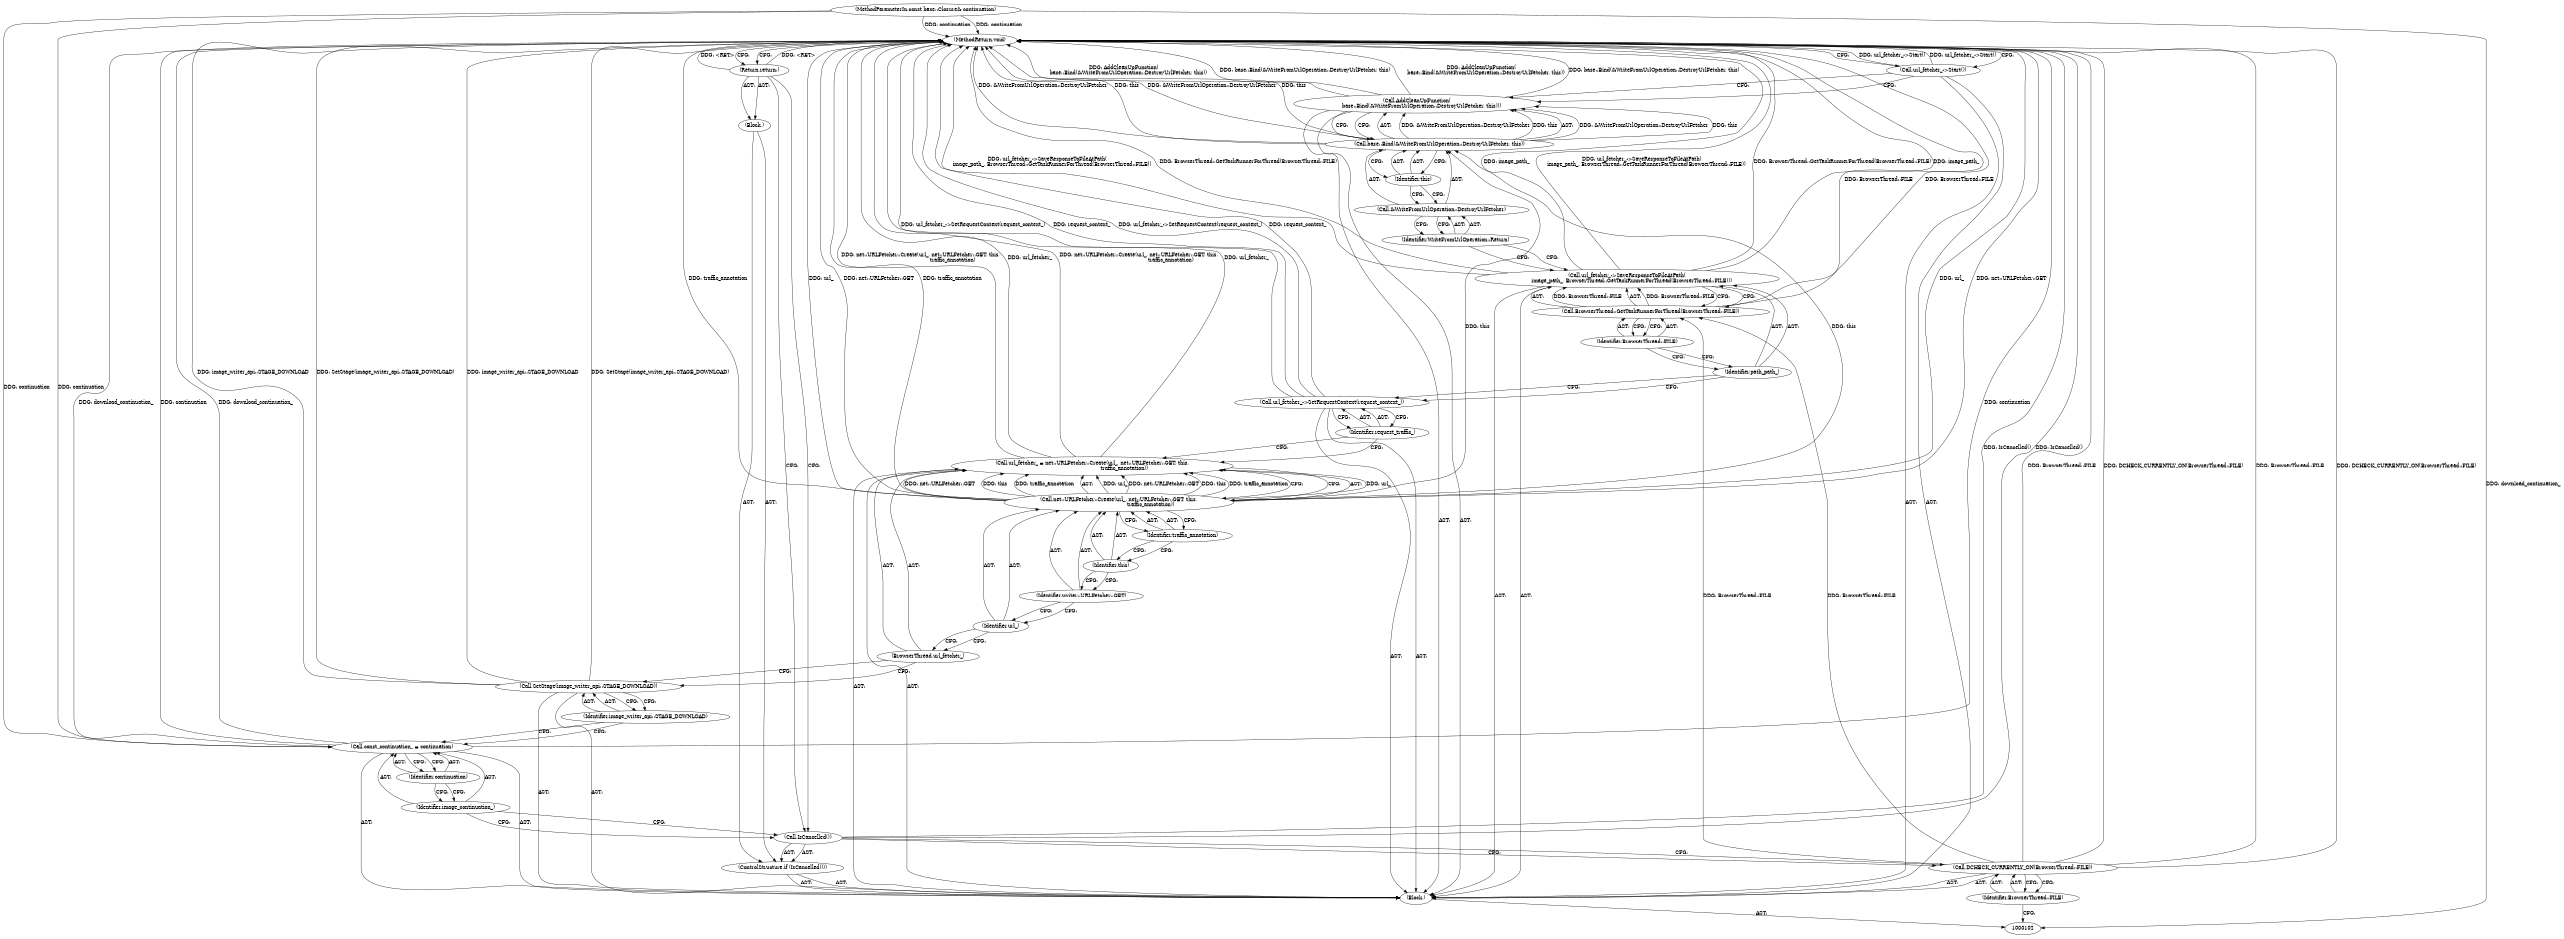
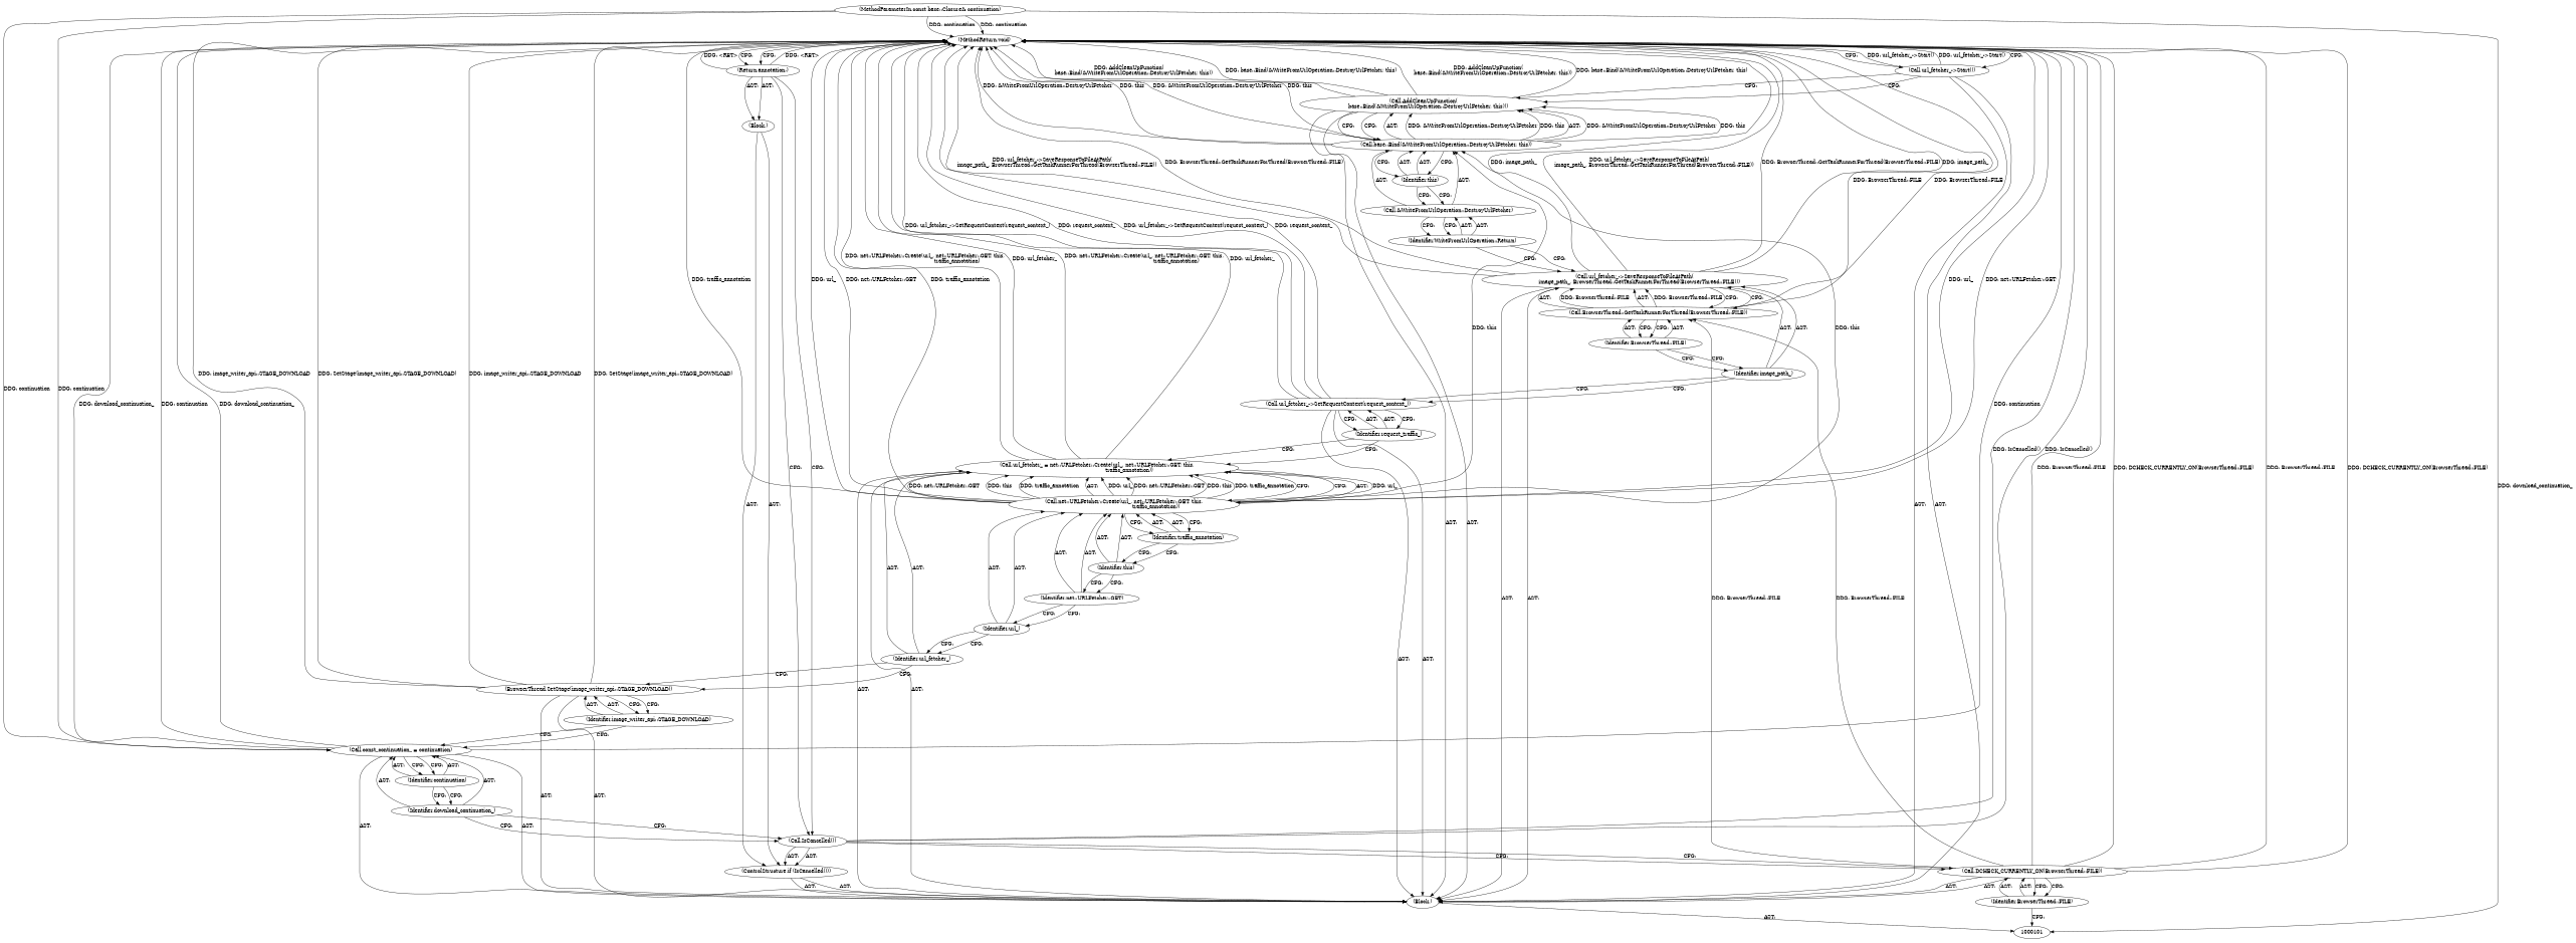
  digraph {
    n1 [label="(MethodReturn,void)"]
    n2 [label="(Call,url_fetcher_->Start())"]
-   n3 [label="(Return,return;)"]
+   n3 [label="(Return,annotation;)"]
    n4 [label="(Block,)"]
    n5 [label="(Call,AddCleanUpFunction(\n      base::Bind(&WriteFromUrlOperation::DestroyUrlFetcher, this)))"]
    n6 [label="(Block,)"]
    n7 [label="(Call,IsCancelled())"]
    n8 [label="(MethodParameterIn,const base::Closure& continuation)"]
-   1000101 [label=1000102]
+   1000101
    n10 [label="(Call,const_continuation_ = continuation)"]
    n11 [label="(Identifier,continuation)"]
    n12 [label="(Identifier,image_writer_api::STAGE_DOWNLOAD)"]
-   n13 [label="(Call,SetStage(image_writer_api::STAGE_DOWNLOAD))"]
+   n13 [label="(BrowserThread,SetStage(image_writer_api::STAGE_DOWNLOAD))"]
    n14 [label="(Call,DCHECK_CURRENTLY_ON(BrowserThread::FILE))"]
    n15 [label="(Identifier,BrowserThread::FILE)"]
    n16 [label="(Call,BrowserThread::GetTaskRunnerForThread(BrowserThread::FILE))"]
    n17 [label="(Call,url_fetcher_->SaveResponseToFileAtPath(\n      image_path_, BrowserThread::GetTaskRunnerForThread(BrowserThread::FILE)))"]
    n18 [label="(Identifier,BrowserThread::FILE)"]
    n19 [label="(Call,net::URLFetcher::Create(url_, net::URLFetcher::GET, this,\n                                         traffic_annotation))"]
    n20 [label="(Call,url_fetcher_ = net::URLFetcher::Create(url_, net::URLFetcher::GET, this,\n                                         traffic_annotation))"]
    n21 [label="(Identifier,traffic_annotation)"]
    n22 [label="(Call,base::Bind(&WriteFromUrlOperation::DestroyUrlFetcher, this))"]
    n23 [label="(Identifier,this)"]
    n24 [label="(Identifier,this)"]
-   n25 [label="(BrowserThread,url_fetcher_)"]
+   n25 [label="(Identifier,url_fetcher_)"]
    n26 [label="(Identifier,url_)"]
-   n27 [label="(Identifier,writer::URLFetcher::GET)"]
+   n27 [label="(Identifier,net::URLFetcher::GET)"]
    n28 [label="(ControlStructure,if (IsCancelled()))"]
    n29 [label="(Call,url_fetcher_->SetRequestContext(request_context_))"]
    n30 [label="(Identifier,request_traffic_)"]
-   n31 [label="(Identifier,path_path_)"]
+   n31 [label="(Identifier,image_path_)"]
    n32 [label="(Call,&WriteFromUrlOperation::DestroyUrlFetcher)"]
    n33 [label="(Identifier,WriteFromUrlOperation::Return)"]
-   n34 [label="(Identifier,image_continuation_)"]
+   n34 [label="(Identifier,download_continuation_)"]
    n1 -> n2 [label="CFG: "]
    n1 -> n2 [label="CFG: "]
    n1 -> n3 [label="CFG: "]
    n1 -> n3 [label="CFG: "]
    n2 -> n1 [label="DDG: url_fetcher_->Start()"]
    n2 -> n1 [label="DDG: url_fetcher_->Start()"]
    n2 -> n4 [label="AST: "]
    n2 -> n4 [label="AST: "]
    n2 -> n5 [label="CFG: "]
    n2 -> n5 [label="CFG: "]
    n3 -> n1 [label="DDG: <RET>"]
    n3 -> n1 [label="DDG: <RET>"]
    n3 -> n6 [label="AST: "]
    n3 -> n6 [label="AST: "]
    n3 -> n7 [label="CFG: "]
    n3 -> n7 [label="CFG: "]
    n4 -> 1000101 [label="AST: "]
    n5 -> n1 [label="DDG: base::Bind(&WriteFromUrlOperation::DestroyUrlFetcher, this)"]
    n5 -> n1 [label="DDG: AddCleanUpFunction(\n      base::Bind(&WriteFromUrlOperation::DestroyUrlFetcher, this))"]
    n5 -> n1 [label="DDG: base::Bind(&WriteFromUrlOperation::DestroyUrlFetcher, this)"]
    n5 -> n1 [label="DDG: AddCleanUpFunction(\n      base::Bind(&WriteFromUrlOperation::DestroyUrlFetcher, this))"]
    n5 -> n4 [label="AST: "]
    n5 -> n4 [label="AST: "]
    n5 -> n22 [label="CFG: "]
    n5 -> n22 [label="CFG: "]
    n6 -> n28 [label="AST: "]
    n6 -> n28 [label="AST: "]
    n7 -> n1 [label="DDG: IsCancelled()"]
    n7 -> n1 [label="DDG: IsCancelled()"]
    n7 -> n14 [label="CFG: "]
    n7 -> n14 [label="CFG: "]
    n7 -> n28 [label="AST: "]
    n7 -> n28 [label="AST: "]
    n8 -> n1 [label="DDG: continuation"]
    n8 -> n1 [label="DDG: continuation"]
    n8 -> 1000101 [label="DDG: download_continuation_"]
    n8 -> n10 [label="DDG: continuation"]
    n8 -> n10 [label="DDG: continuation"]
    n10 -> n1 [label="DDG: continuation"]
    n10 -> n1 [label="DDG: download_continuation_"]
    n10 -> n1 [label="DDG: continuation"]
    n10 -> n1 [label="DDG: download_continuation_"]
    n10 -> n4 [label="AST: "]
    n10 -> n4 [label="AST: "]
    n10 -> n11 [label="CFG: "]
    n10 -> n11 [label="CFG: "]
    n11 -> n10 [label="AST: "]
    n11 -> n10 [label="AST: "]
    n11 -> n34 [label="CFG: "]
    n11 -> n34 [label="CFG: "]
    n12 -> n10 [label="CFG: "]
    n12 -> n10 [label="CFG: "]
    n12 -> n13 [label="AST: "]
    n12 -> n13 [label="AST: "]
    n13 -> n1 [label="DDG: image_writer_api::STAGE_DOWNLOAD"]
    n13 -> n1 [label="DDG: SetStage(image_writer_api::STAGE_DOWNLOAD)"]
    n13 -> n1 [label="DDG: image_writer_api::STAGE_DOWNLOAD"]
    n13 -> n1 [label="DDG: SetStage(image_writer_api::STAGE_DOWNLOAD)"]
    n13 -> n4 [label="AST: "]
    n13 -> n4 [label="AST: "]
    n13 -> n12 [label="CFG: "]
    n13 -> n12 [label="CFG: "]
    n14 -> n1 [label="DDG: DCHECK_CURRENTLY_ON(BrowserThread::FILE)"]
    n14 -> n1 [label="DDG: BrowserThread::FILE"]
    n14 -> n1 [label="DDG: DCHECK_CURRENTLY_ON(BrowserThread::FILE)"]
    n14 -> n1 [label="DDG: BrowserThread::FILE"]
    n14 -> n4 [label="AST: "]
    n14 -> n4 [label="AST: "]
    n14 -> n15 [label="CFG: "]
    n14 -> n15 [label="CFG: "]
    n14 -> n16 [label="DDG: BrowserThread::FILE"]
    n14 -> n16 [label="DDG: BrowserThread::FILE"]
    n15 -> 1000101 [label="CFG: "]
    n15 -> n14 [label="AST: "]
    n15 -> n14 [label="AST: "]
    n16 -> n1 [label="DDG: BrowserThread::FILE"]
    n16 -> n1 [label="DDG: BrowserThread::FILE"]
    n16 -> n17 [label="AST: "]
    n16 -> n17 [label="DDG: BrowserThread::FILE"]
    n16 -> n17 [label="AST: "]
    n16 -> n17 [label="DDG: BrowserThread::FILE"]
    n16 -> n18 [label="CFG: "]
    n16 -> n18 [label="CFG: "]
    n17 -> n1 [label="DDG: image_path_"]
    n17 -> n1 [label="DDG: url_fetcher_->SaveResponseToFileAtPath(\n      image_path_, BrowserThread::GetTaskRunnerForThread(BrowserThread::FILE))"]
    n17 -> n1 [label="DDG: BrowserThread::GetTaskRunnerForThread(BrowserThread::FILE)"]
    n17 -> n1 [label="DDG: image_path_"]
    n17 -> n1 [label="DDG: url_fetcher_->SaveResponseToFileAtPath(\n      image_path_, BrowserThread::GetTaskRunnerForThread(BrowserThread::FILE))"]
    n17 -> n1 [label="DDG: BrowserThread::GetTaskRunnerForThread(BrowserThread::FILE)"]
    n17 -> n4 [label="AST: "]
    n17 -> n4 [label="AST: "]
    n17 -> n16 [label="CFG: "]
    n17 -> n16 [label="CFG: "]
    n18 -> n16 [label="AST: "]
    n18 -> n16 [label="AST: "]
    n18 -> n31 [label="CFG: "]
    n18 -> n31 [label="CFG: "]
    n19 -> n1 [label="DDG: url_"]
    n19 -> n1 [label="DDG: net::URLFetcher::GET"]
    n19 -> n1 [label="DDG: traffic_annotation"]
    n19 -> n1 [label="DDG: url_"]
    n19 -> n1 [label="DDG: net::URLFetcher::GET"]
    n19 -> n1 [label="DDG: traffic_annotation"]
    n19 -> n20 [label="AST: "]
    n19 -> n20 [label="DDG: url_"]
    n19 -> n20 [label="DDG: net::URLFetcher::GET"]
    n19 -> n20 [label="DDG: this"]
    n19 -> n20 [label="DDG: traffic_annotation"]
    n19 -> n20 [label="AST: "]
    n19 -> n20 [label="DDG: url_"]
    n19 -> n20 [label="DDG: net::URLFetcher::GET"]
    n19 -> n20 [label="DDG: this"]
    n19 -> n20 [label="DDG: traffic_annotation"]
    n19 -> n21 [label="CFG: "]
    n19 -> n21 [label="CFG: "]
    n19 -> n22 [label="DDG: this"]
    n19 -> n22 [label="DDG: this"]
    n20 -> n1 [label="DDG: net::URLFetcher::Create(url_, net::URLFetcher::GET, this,\n                                         traffic_annotation)"]
    n20 -> n1 [label="DDG: url_fetcher_"]
    n20 -> n1 [label="DDG: net::URLFetcher::Create(url_, net::URLFetcher::GET, this,\n                                         traffic_annotation)"]
    n20 -> n1 [label="DDG: url_fetcher_"]
    n20 -> n4 [label="AST: "]
    n20 -> n4 [label="AST: "]
    n20 -> n19 [label="CFG: "]
    n20 -> n19 [label="CFG: "]
    n21 -> n19 [label="AST: "]
    n21 -> n19 [label="AST: "]
    n21 -> n23 [label="CFG: "]
    n21 -> n23 [label="CFG: "]
    n22 -> n1 [label="DDG: &WriteFromUrlOperation::DestroyUrlFetcher"]
    n22 -> n1 [label="DDG: this"]
    n22 -> n1 [label="DDG: &WriteFromUrlOperation::DestroyUrlFetcher"]
    n22 -> n1 [label="DDG: this"]
    n22 -> n5 [label="AST: "]
    n22 -> n5 [label="DDG: &WriteFromUrlOperation::DestroyUrlFetcher"]
    n22 -> n5 [label="DDG: this"]
    n22 -> n5 [label="AST: "]
    n22 -> n5 [label="DDG: &WriteFromUrlOperation::DestroyUrlFetcher"]
    n22 -> n5 [label="DDG: this"]
    n22 -> n24 [label="CFG: "]
    n22 -> n24 [label="CFG: "]
    n23 -> n19 [label="AST: "]
    n23 -> n19 [label="AST: "]
    n23 -> n27 [label="CFG: "]
    n23 -> n27 [label="CFG: "]
    n24 -> n22 [label="AST: "]
    n24 -> n22 [label="AST: "]
    n24 -> n32 [label="CFG: "]
    n24 -> n32 [label="CFG: "]
    n25 -> n13 [label="CFG: "]
    n25 -> n13 [label="CFG: "]
    n25 -> n20 [label="AST: "]
    n25 -> n20 [label="AST: "]
    n26 -> n19 [label="AST: "]
    n26 -> n19 [label="AST: "]
    n26 -> n25 [label="CFG: "]
    n26 -> n25 [label="CFG: "]
    n27 -> n19 [label="AST: "]
    n27 -> n19 [label="AST: "]
    n27 -> n26 [label="CFG: "]
    n27 -> n26 [label="CFG: "]
    n28 -> n4 [label="AST: "]
    n28 -> n4 [label="AST: "]
    n29 -> n1 [label="DDG: url_fetcher_->SetRequestContext(request_context_)"]
    n29 -> n1 [label="DDG: request_context_"]
    n29 -> n1 [label="DDG: url_fetcher_->SetRequestContext(request_context_)"]
    n29 -> n1 [label="DDG: request_context_"]
    n29 -> n4 [label="AST: "]
    n29 -> n4 [label="AST: "]
    n29 -> n30 [label="CFG: "]
    n29 -> n30 [label="CFG: "]
    n30 -> n20 [label="CFG: "]
    n30 -> n20 [label="CFG: "]
    n30 -> n29 [label="AST: "]
    n30 -> n29 [label="AST: "]
    n31 -> n17 [label="AST: "]
    n31 -> n17 [label="AST: "]
    n31 -> n29 [label="CFG: "]
    n31 -> n29 [label="CFG: "]
    n32 -> n22 [label="AST: "]
    n32 -> n22 [label="AST: "]
    n32 -> n33 [label="CFG: "]
    n32 -> n33 [label="CFG: "]
    n33 -> n17 [label="CFG: "]
    n33 -> n17 [label="CFG: "]
    n33 -> n32 [label="AST: "]
    n33 -> n32 [label="AST: "]
    n34 -> n7 [label="CFG: "]
    n34 -> n7 [label="CFG: "]
    n34 -> n10 [label="AST: "]
    n34 -> n10 [label="AST: "]
  }
